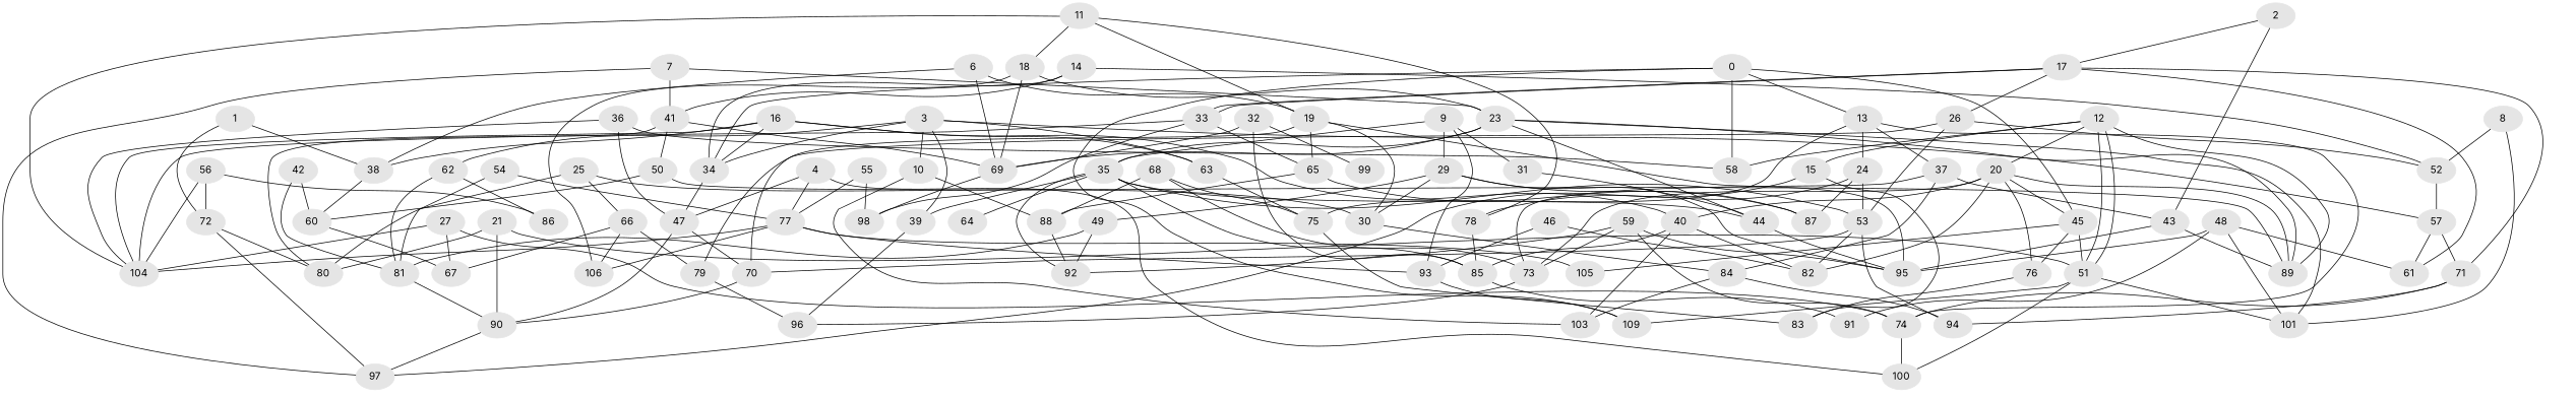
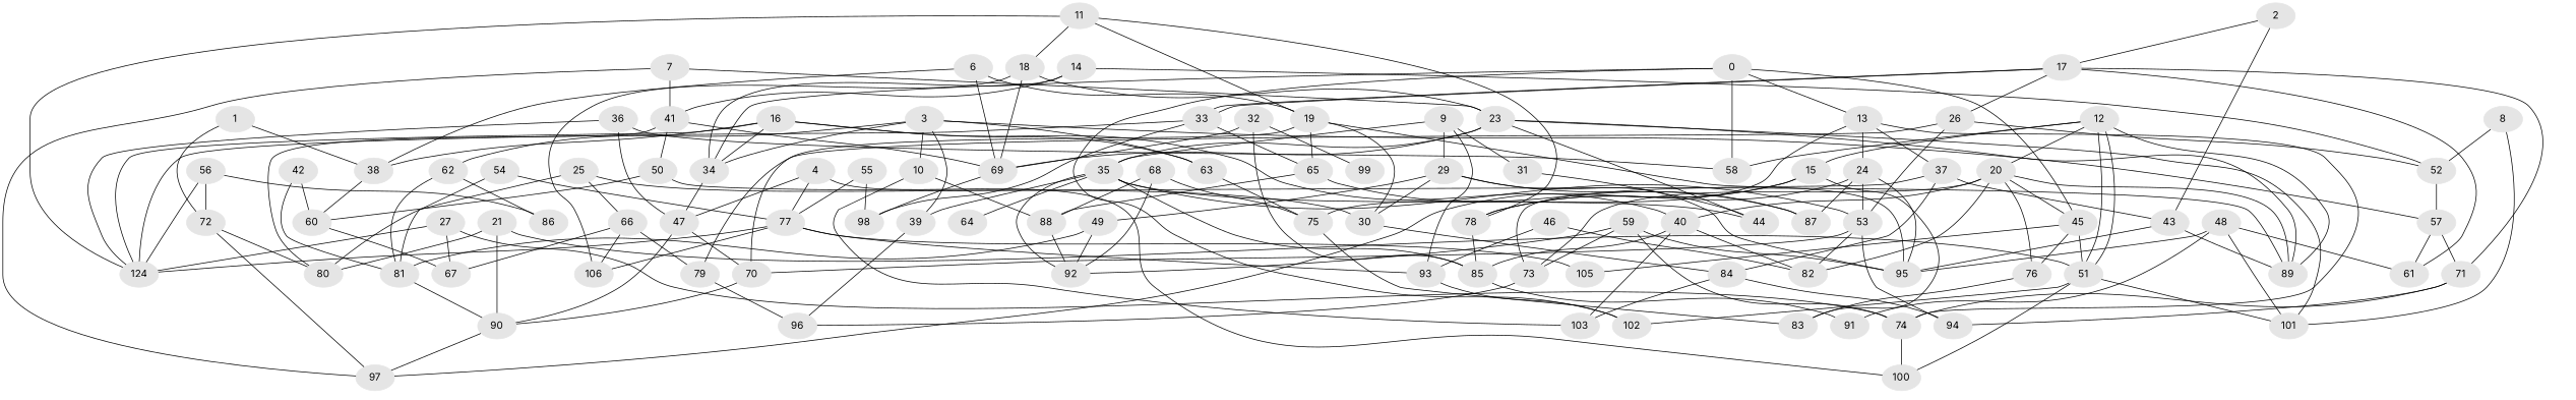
  graph {
    fontname=Inter
    node [color=gray90 fontname=Inter style=filled]
    edge [fontname=Inter]
    1
    38
    72
    60
    97
    80
    2
    17
    43
    26
    33
    61
    71
    89
    95
    3
    10
    34
    39
    57
    62
    63
    88
    103
    47
    96
    86
    81
    75
    4
    77
    100
    70
    90
    93
-   104
+   104 [label=124]
    106
    105
    n39 [label=0]
    13
    45
    58
-   102 [label=109]
+   102
    24
    37
    74
    51
    76
    6
    19
    69
    65
    30
    98
    7
    23
    41
    101
    35
    44
    50
    8
    52
    9
    29
    31
    87
    49
    53
    85
    64
    92
    11
    18
    78
    12
    15
    20
    83
    82
    40
    73
    84
    14
    16
    79
    94
    21
    32
    99
    25
    66
    67
    27
    91
    36
    42
    46
    48
    54
    55
    56
    59
    68
    1 -- 38
    1 -- 72
    38 -- 60
    72 -- 97
    72 -- 80
    60 -- 67
    2 -- 17
    2 -- 43
    17 -- 26
    17 -- 33
    17 -- 33
    17 -- 61
    17 -- 71
    43 -- 89
    43 -- 95
    26 -- 52
    26 -- 53
    26 -- 79
    33 -- 104
    33 -- 65
    33 -- 98
    71 -- 74
    71 -- 94
    3 -- 10
    3 -- 34
    3 -- 39
    3 -- 57
    3 -- 62
    3 -- 63
    10 -- 88
    10 -- 103
    34 -- 47
    39 -- 96
    57 -- 61
    57 -- 71
    62 -- 86
    62 -- 81
    63 -- 75
    88 -- 92
    47 -- 70
    47 -- 90
    81 -- 90
    75 -- 83
    4 -- 47
    4 -- 77
    4 -- 100
    77 -- 93
    77 -- 104
    77 -- 106
    77 -- 105
    70 -- 90
    90 -- 97
    93 -- 102
    n39 -- 34
    n39 -- 13
    n39 -- 45
    n39 -- 58
    n39 -- 102
    13 -- 75
    13 -- 24
    13 -- 37
    13 -- 74
    45 -- 105
    45 -- 51
    45 -- 76
    24 -- 87
    24 -- 53
    24 -- 78
    37 -- 43
    37 -- 73
    37 -- 84
    74 -- 100
    51 -- 100
    51 -- 102
    51 -- 101
    76 -- 83
    6 -- 38
    6 -- 19
    6 -- 69
    19 -- 95
    19 -- 70
    19 -- 65
    19 -- 30
    69 -- 98
    65 -- 88
    65 -- 87
    30 -- 84
    7 -- 97
    7 -- 23
    7 -- 41
    23 -- 89
    23 -- 69
    23 -- 101
    23 -- 35
    23 -- 44
    41 -- 80
    41 -- 69
    41 -- 50
    35 -- 39
    35 -- 44
    35 -- 53
    35 -- 85
    35 -- 64
    35 -- 92
-   44 -- 95
+   24 -- 95
    50 -- 60
    50 -- 89
    8 -- 101
    8 -- 52
    52 -- 57
    9 -- 93
    9 -- 35
    9 -- 29
    9 -- 31
    29 -- 95
    29 -- 30
    29 -- 87
    29 -- 49
    31 -- 44
    49 -- 81
    49 -- 92
    53 -- 70
    53 -- 82
    53 -- 94
    85 -- 91
    11 -- 104
    11 -- 19
    11 -- 18
    11 -- 78
    18 -- 106
    18 -- 69
    18 -- 23
    78 -- 85
    12 -- 89
    12 -- 58
    12 -- 51
    12 -- 51
    12 -- 15
    12 -- 20
    15 -- 97
+   15 -- 78
    15 -- 83
    20 -- 89
    20 -- 45
    20 -- 76
    20 -- 82
    20 -- 40
    20 -- 73
    40 -- 103
    40 -- 85
    40 -- 82
    73 -- 96
    84 -- 103
    84 -- 94
    14 -- 34
    14 -- 41
    14 -- 52
    16 -- 38
    16 -- 34
    16 -- 63
    16 -- 104
    16 -- 40
    79 -- 96
    21 -- 80
    21 -- 90
    21 -- 51
    32 -- 69
    32 -- 85
    32 -- 99
    25 -- 80
    25 -- 30
    25 -- 66
    66 -- 106
    66 -- 79
    66 -- 67
    27 -- 104
    27 -- 74
    27 -- 67
    36 -- 47
    36 -- 104
    36 -- 58
    42 -- 60
    42 -- 81
    46 -- 93
    46 -- 82
    48 -- 61
    48 -- 95
    48 -- 101
    48 -- 91
    54 -- 81
    54 -- 77
    55 -- 77
    55 -- 98
    56 -- 72
    56 -- 86
    56 -- 104
    59 -- 95
    59 -- 74
    59 -- 92
    59 -- 73
    68 -- 88
    68 -- 75
-   68 -- 73
+   68 -- 92
  }
